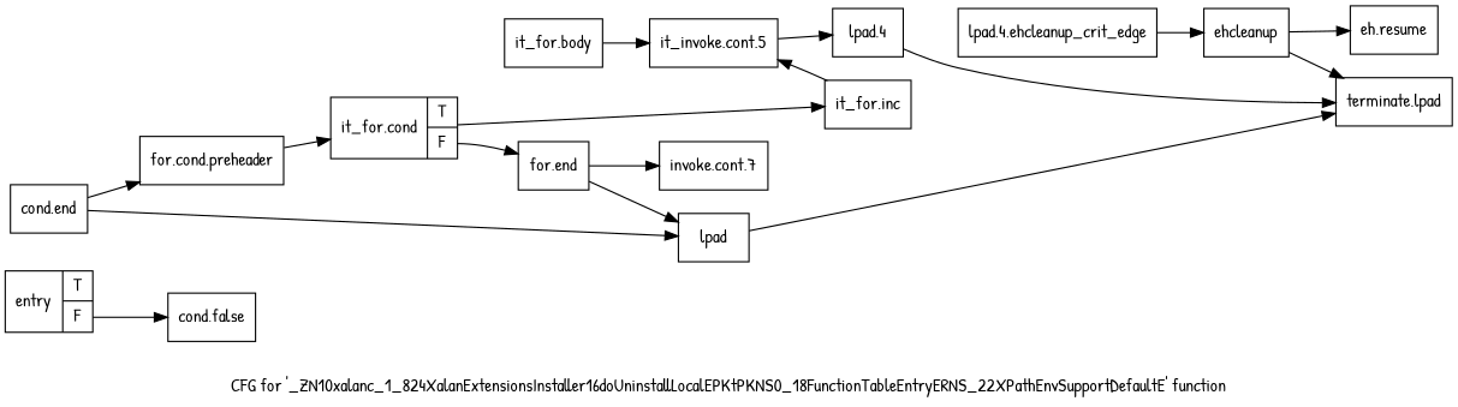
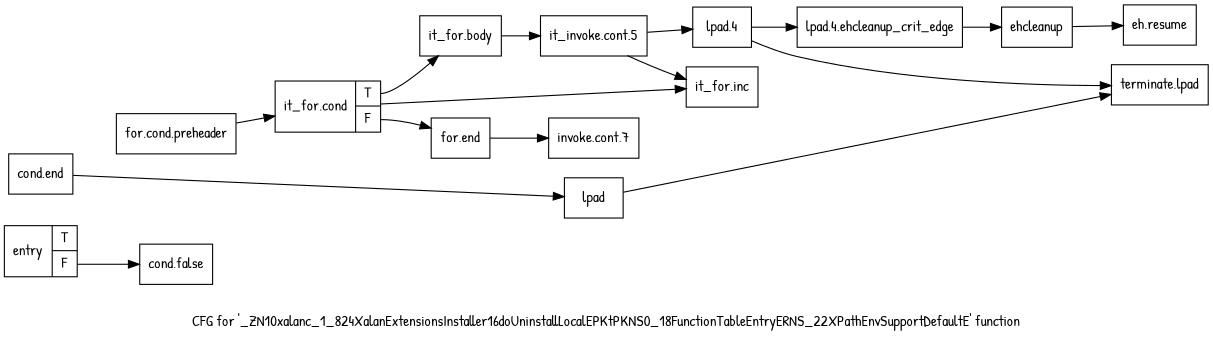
  digraph {
    fontname="Patrick Hand"
    label="CFG for '_ZN10xalanc_1_824XalanExtensionsInstaller16doUninstallLocalEPKtPKNS0_18FunctionTableEntryERNS_22XPathEnvSupportDefaultE' function"
    rankdir=LR
    node [fontname="Patrick Hand" shape=record]
    edge [fontname="Patrick Hand"]
    n1 [label="{entry|{<s0>T|<s1>F}}"]
    n2 [label="{cond.false}"]
    n3 [label="{cond.end}"]
    n4 [label="{for.cond.preheader}"]
    n5 [label="{lpad}"]
    n6 [label="{it_for.cond|{<s0>T|<s1>F}}"]
    n7 [label="{terminate.lpad}"]
    n8 [label="{it_for.body}"]
    n9 [label="{for.end}"]
    n10 [label="{it_for.inc}"]
    n11 [label="{ehcleanup}"]
    n12 [label="{eh.resume}"]
    n13 [label="{it_invoke.cont.5}"]
    n14 [label="{invoke.cont.7}"]
    n15 [label="{lpad.4}"]
    n16 [label="{lpad.4.ehcleanup_crit_edge}"]
    n1 -> n2 [tailport=s1]
-   n3 -> n4
    n3 -> n5
    n4 -> n6
    n5 -> n7
+   n6 -> n8 [tailport=s0]
    n6 -> n9 [tailport=s1]
    n6 -> n10
    n8 -> n13
-   n9 -> n5
    n9 -> n14
-   n11 -> n7
    n11 -> n12
-   n10 -> n13
+   n13 -> n10
    n13 -> n15
    n15 -> n7
+   n15 -> n16
    n16 -> n11
  }
